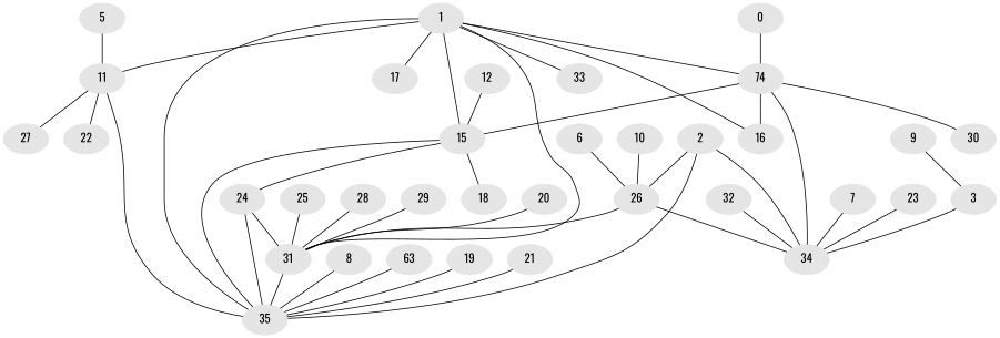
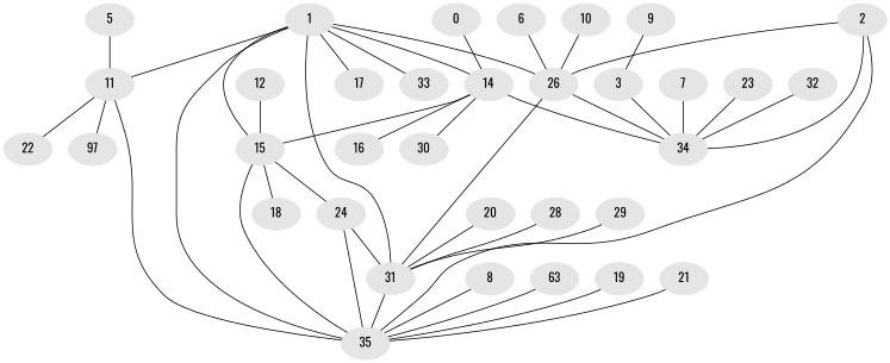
  graph {
    fontname=Oswald
    node [color=gray90 fontname=Oswald style=filled]
    edge [fontname=Oswald weight=1.0]
    1
    11
-   14 [label=74]
+   14
    15
    17
    26
    31
    33
    35
    22
-   27
+   27 [label=97]
    34
    16
    30
    18
    24
    2
    3
    n19 [label=0]
    5
    6
    7
    8
    9
    10
    12
    n27 [label=63]
    19
    20
    21
    23
-   25
    28
    29
    32
    1 -- 11
    1 -- 14
    1 -- 15
    1 -- 17
-   1 -- 16
+   1 -- 26
    1 -- 31
    1 -- 33
    1 -- 35 [weight=2.0]
    11 -- 35
    11 -- 22
    11 -- 27
    14 -- 15
    14 -- 34
    14 -- 16
    14 -- 30
    15 -- 35
    15 -- 18
    15 -- 24
    26 -- 31
    26 -- 34
    31 -- 35
    24 -- 31 [weight=2.0]
    24 -- 35 [weight=2.0]
    2 -- 26
    2 -- 35
    2 -- 34
    3 -- 34
    n19 -- 14
    5 -- 11
    6 -- 26
    7 -- 34
    8 -- 35
    9 -- 3
    10 -- 26
    12 -- 15
    n27 -- 35
    19 -- 35
    20 -- 31
    21 -- 35
    23 -- 34
-   25 -- 31
    28 -- 31
    29 -- 31
    32 -- 34
  }
